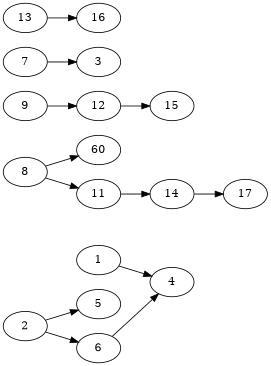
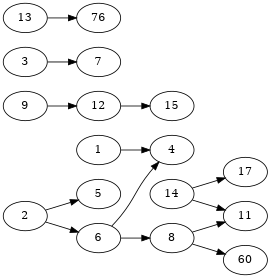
  digraph {
    rankdir=LR
    node [alpha=0.03]
    1 [expect_size=863379828343125]
    4 [alpha=0.12 expect_size=702193064260810]
    2 [alpha=0.01 expect_size=7341649469662080]
    5 [alpha=0.10 expect_size=479455975481278464]
    6 [alpha=0.04 expect_size=1031358257983917]
    8 [expect_size=7617354877751075]
    n7 [alpha=0.19 expect_size=11453349541839038 label=60]
    11 [alpha=0.10 expect_size=204094101758380]
    9 [alpha=0.09 expect_size=1315927062173872]
    12 [alpha=0.09 expect_size=17102029881081856]
    3 [alpha=0.04 expect_size=9507136023598920]
    7 [alpha=0.14 expect_size=12814201131290874]
    14 [alpha=0.12 expect_size=28553931721636]
    15 [alpha=0.04 expect_size=6907683367653860]
    17 [alpha=0.10 expect_size=822152581562516]
    13 [alpha=0.11 expect_size=24851364527926]
-   16 [expect_size=15232437059584000]
+   16 [expect_size=15232437059584000 label=76]
    1 -> 4
    2 -> 5
    2 -> 6
    6 -> 4
+   6 -> 8
    8 -> n7
    8 -> 11
-   11 -> 14
+   14 -> 11
    9 -> 12
    12 -> 15
-   7 -> 3
+   3 -> 7
    14 -> 17
    13 -> 16
  }
